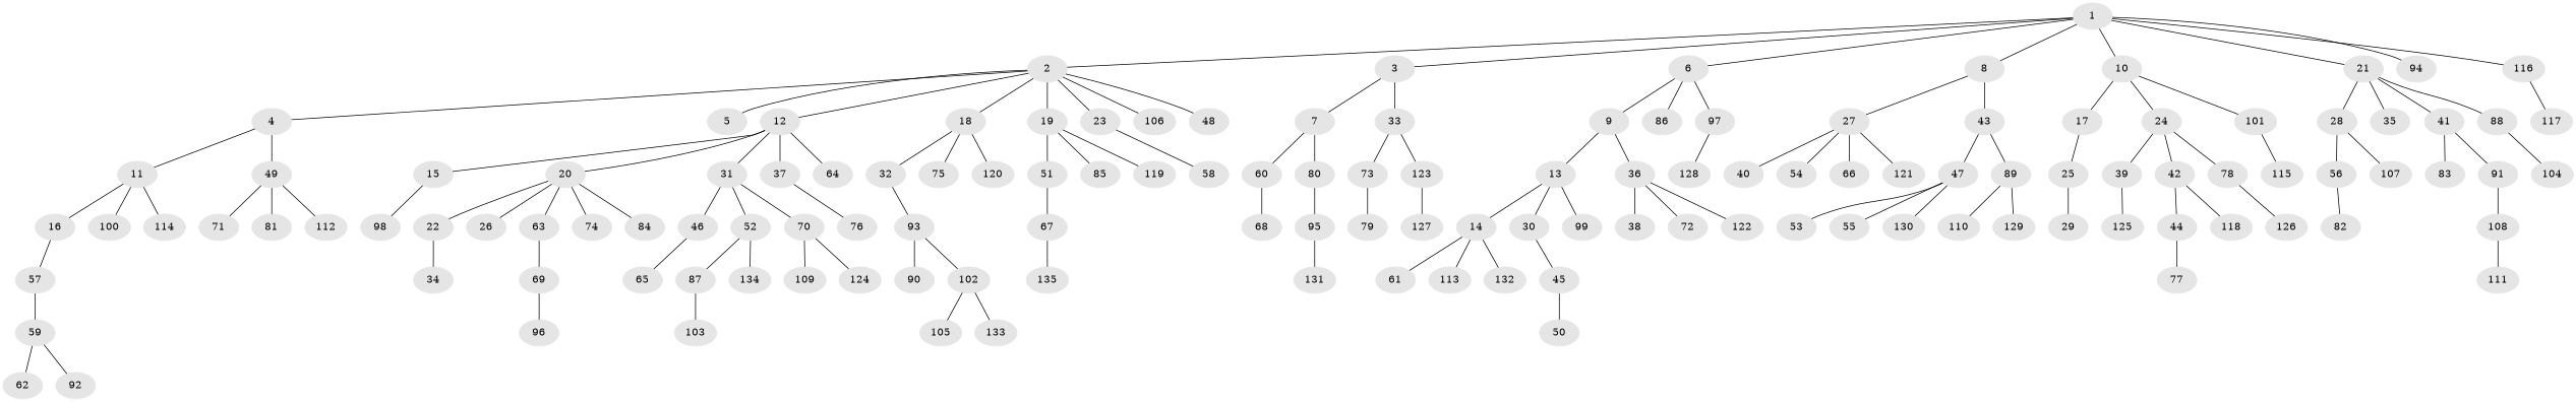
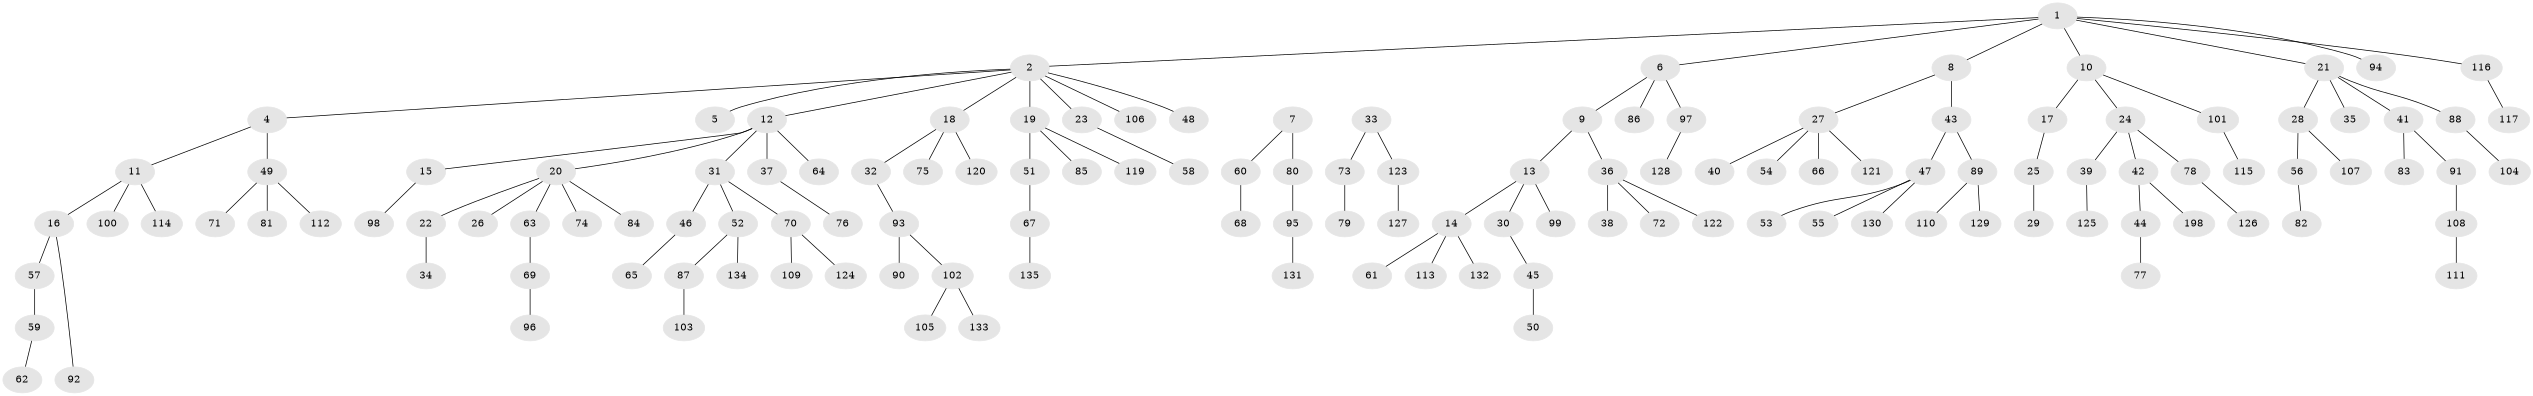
  graph {
    node [color=gray90 style=filled]
    1
    2
-   3
    6
    8
    10
    21
    94
    116
    4
    5
    12
    18
    19
    23
    106
    48
    7
    33
    9
    86
    97
    27
    43
    17
    24
    101
    28
    35
    41
    88
    117
    11
    49
    15
    20
    31
    37
    64
    32
    75
    120
    51
    85
    119
    58
    60
    80
    73
    123
    16
    100
    114
    71
    81
    112
    13
    36
    128
    68
    95
    40
    54
    66
    121
    47
    89
    14
    30
    99
    38
    72
    122
    25
    39
    42
    78
    115
    57
    98
    22
    26
    63
    74
    84
    46
    52
    70
    76
    61
    113
    132
    45
    59
    29
    93
    67
    34
    69
    56
    107
    83
    91
    104
    125
    44
-   118
+   118 [label=198]
    126
    82
    50
    65
    87
    134
    109
    124
    90
    102
    79
    127
    108
    77
    53
    55
    130
    110
    129
    135
    103
    62
    92
    96
    131
    111
    105
    133
    1 -- 2
-   1 -- 3
    1 -- 6
    1 -- 8
    1 -- 10
    1 -- 21
    1 -- 94
    1 -- 116
    2 -- 4
    2 -- 5
    2 -- 12
    2 -- 18
    2 -- 19
    2 -- 23
    2 -- 106
    2 -- 48
-   3 -- 7
-   3 -- 33
    6 -- 9
    6 -- 86
    6 -- 97
    8 -- 27
    8 -- 43
    10 -- 17
    10 -- 24
    10 -- 101
    21 -- 28
    21 -- 35
    21 -- 41
    21 -- 88
    116 -- 117
    4 -- 11
    4 -- 49
    12 -- 15
    12 -- 20
    12 -- 31
    12 -- 37
    12 -- 64
    18 -- 32
    18 -- 75
    18 -- 120
    19 -- 51
    19 -- 85
    19 -- 119
    23 -- 58
    7 -- 60
    7 -- 80
    33 -- 73
    33 -- 123
    9 -- 13
    9 -- 36
    97 -- 128
    27 -- 40
    27 -- 54
    27 -- 66
    27 -- 121
    43 -- 47
    43 -- 89
    17 -- 25
    24 -- 39
    24 -- 42
    24 -- 78
    101 -- 115
    28 -- 56
    28 -- 107
    41 -- 83
    41 -- 91
    88 -- 104
    11 -- 16
    11 -- 100
    11 -- 114
    49 -- 71
    49 -- 81
    49 -- 112
    15 -- 98
    20 -- 22
    20 -- 26
    20 -- 63
    20 -- 74
    20 -- 84
    31 -- 46
    31 -- 52
    31 -- 70
    37 -- 76
    32 -- 93
    51 -- 67
    60 -- 68
    80 -- 95
    73 -- 79
    123 -- 127
    16 -- 57
    13 -- 14
    13 -- 30
    13 -- 99
    36 -- 38
    36 -- 72
    36 -- 122
    95 -- 131
    47 -- 53
    47 -- 55
    47 -- 130
    89 -- 110
    89 -- 129
    14 -- 61
    14 -- 113
    14 -- 132
    30 -- 45
    25 -- 29
    39 -- 125
    42 -- 44
    42 -- 118
    78 -- 126
    57 -- 59
    22 -- 34
    63 -- 69
    46 -- 65
    52 -- 87
    52 -- 134
    70 -- 109
    70 -- 124
    45 -- 50
    59 -- 62
-   59 -- 92
+   16 -- 92
    93 -- 90
    93 -- 102
    67 -- 135
    69 -- 96
    56 -- 82
    91 -- 108
    44 -- 77
    87 -- 103
    102 -- 105
    102 -- 133
    108 -- 111
  }
